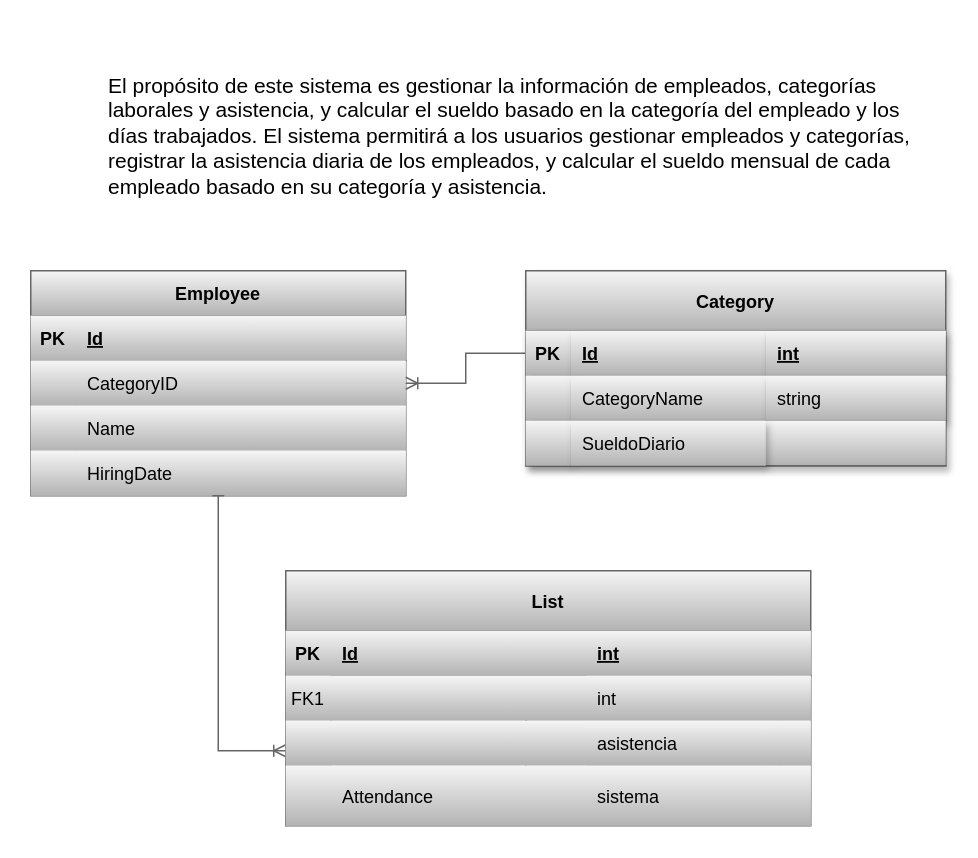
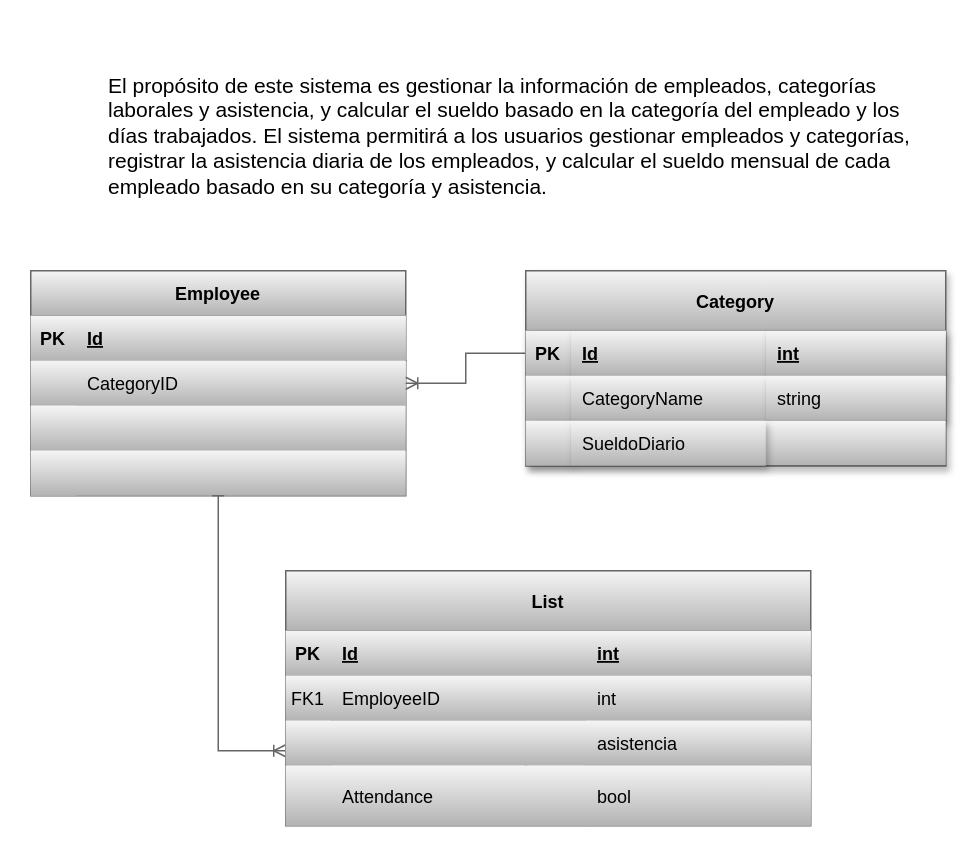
  <mxCell id="0" />
  <mxCell id="1" parent="0" />
  <mxCell id="2" value="Employee" style="shape=table;startSize=30;container=1;collapsible=1;childLayout=tableLayout;fixedRows=1;rowLines=0;fontStyle=1;align=center;resizeLast=1;fillColor=#f5f5f5;strokeColor=#666666;gradientColor=#b3b3b3;rounded=0;" parent="1" vertex="1"><mxGeometry x="20" y="180" width="250" height="150" as="geometry"><mxRectangle x="120" y="120" width="90" height="30" as="alternateBounds" /></mxGeometry></mxCell>
  <mxCell id="3" value="" style="shape=partialRectangle;collapsible=0;dropTarget=0;pointerEvents=0;fillColor=#f5f5f5;points=[[0,0.5],[1,0.5]];portConstraint=eastwest;top=0;left=0;right=0;bottom=1;strokeColor=#666666;gradientColor=#b3b3b3;rounded=0;" parent="2" vertex="1"><mxGeometry y="30" width="250" height="30" as="geometry" /></mxCell>
  <mxCell id="4" value="PK" style="shape=partialRectangle;overflow=hidden;connectable=0;fillColor=#f5f5f5;top=0;left=0;bottom=0;right=0;fontStyle=1;strokeColor=#666666;gradientColor=#b3b3b3;rounded=0;" parent="3" vertex="1"><mxGeometry width="30" height="30" as="geometry"><mxRectangle width="30" height="30" as="alternateBounds" /></mxGeometry></mxCell>
  <mxCell id="5" value="Id" style="shape=partialRectangle;overflow=hidden;connectable=0;fillColor=#f5f5f5;top=0;left=0;bottom=0;right=0;align=left;spacingLeft=6;fontStyle=5;strokeColor=#666666;gradientColor=#b3b3b3;rounded=0;" parent="3" vertex="1"><mxGeometry x="30" width="220" height="30" as="geometry"><mxRectangle width="220" height="30" as="alternateBounds" /></mxGeometry></mxCell>
  <mxCell id="6" value="" style="shape=partialRectangle;collapsible=0;dropTarget=0;pointerEvents=0;fillColor=#f5f5f5;points=[[0,0.5],[1,0.5]];portConstraint=eastwest;top=0;left=0;right=0;bottom=0;strokeColor=#666666;gradientColor=#b3b3b3;rounded=0;" parent="2" vertex="1"><mxGeometry y="60" width="250" height="30" as="geometry" /></mxCell>
  <mxCell id="7" value="" style="shape=partialRectangle;overflow=hidden;connectable=0;fillColor=#f5f5f5;top=0;left=0;bottom=0;right=0;strokeColor=#666666;gradientColor=#b3b3b3;rounded=0;" parent="6" vertex="1"><mxGeometry width="30" height="30" as="geometry"><mxRectangle width="30" height="30" as="alternateBounds" /></mxGeometry></mxCell>
  <mxCell id="8" value="CategoryID" style="shape=partialRectangle;overflow=hidden;connectable=0;fillColor=#f5f5f5;top=0;left=0;bottom=0;right=0;align=left;spacingLeft=6;strokeColor=#666666;gradientColor=#b3b3b3;rounded=0;" parent="6" vertex="1"><mxGeometry x="30" width="220" height="30" as="geometry"><mxRectangle width="220" height="30" as="alternateBounds" /></mxGeometry></mxCell>
  <mxCell id="9" style="shape=partialRectangle;collapsible=0;dropTarget=0;pointerEvents=0;fillColor=#f5f5f5;points=[[0,0.5],[1,0.5]];portConstraint=eastwest;top=0;left=0;right=0;bottom=0;strokeColor=#666666;gradientColor=#b3b3b3;rounded=0;" vertex="1" parent="2"><mxGeometry y="90" width="250" height="30" as="geometry" /></mxCell>
  <mxCell id="10" style="shape=partialRectangle;overflow=hidden;connectable=0;fillColor=#f5f5f5;top=0;left=0;bottom=0;right=0;strokeColor=#666666;gradientColor=#b3b3b3;rounded=0;" vertex="1" parent="9"><mxGeometry width="30" height="30" as="geometry"><mxRectangle width="30" height="30" as="alternateBounds" /></mxGeometry></mxCell>
- <mxCell id="11" value="Name" style="shape=partialRectangle;overflow=hidden;connectable=0;fillColor=#f5f5f5;top=0;left=0;bottom=0;right=0;align=left;spacingLeft=6;strokeColor=#666666;gradientColor=#b3b3b3;rounded=0;" vertex="1" parent="9"><mxGeometry x="30" width="220" height="30" as="geometry"><mxRectangle width="220" height="30" as="alternateBounds" /></mxGeometry></mxCell>
  <mxCell id="12" style="shape=partialRectangle;collapsible=0;dropTarget=0;pointerEvents=0;fillColor=#f5f5f5;points=[[0,0.5],[1,0.5]];portConstraint=eastwest;top=0;left=0;right=0;bottom=0;strokeColor=#666666;gradientColor=#b3b3b3;rounded=0;" vertex="1" parent="2"><mxGeometry y="120" width="250" height="30" as="geometry" /></mxCell>
  <mxCell id="13" style="shape=partialRectangle;overflow=hidden;connectable=0;fillColor=#f5f5f5;top=0;left=0;bottom=0;right=0;strokeColor=#666666;gradientColor=#b3b3b3;rounded=0;" vertex="1" parent="12"><mxGeometry width="30" height="30" as="geometry"><mxRectangle width="30" height="30" as="alternateBounds" /></mxGeometry></mxCell>
- <mxCell id="14" value="HiringDate" style="shape=partialRectangle;overflow=hidden;connectable=0;fillColor=#f5f5f5;top=0;left=0;bottom=0;right=0;align=left;spacingLeft=6;strokeColor=#666666;gradientColor=#b3b3b3;rounded=0;" vertex="1" parent="12"><mxGeometry x="30" width="220" height="30" as="geometry"><mxRectangle width="220" height="30" as="alternateBounds" /></mxGeometry></mxCell>
  <mxCell id="15" value="" style="edgeStyle=orthogonalEdgeStyle;rounded=0;orthogonalLoop=1;jettySize=auto;html=1;endArrow=ERoneToMany;endFill=0;fillColor=#f5f5f5;strokeColor=#666666;gradientColor=#b3b3b3;" edge="1" parent="1" source="38" target="6"><mxGeometry relative="1" as="geometry" /></mxCell>
  <mxCell id="16" style="edgeStyle=orthogonalEdgeStyle;rounded=0;orthogonalLoop=1;jettySize=auto;html=1;endArrow=baseDash;endFill=0;startArrow=ERoneToMany;startFill=0;fillColor=#f5f5f5;strokeColor=#666666;gradientColor=#b3b3b3;entryX=0.5;entryY=1;entryDx=0;entryDy=0;" edge="1" parent="1" source="17" target="2"><mxGeometry relative="1" as="geometry"><mxPoint x="70" y="280" as="targetPoint" /><Array as="points"><mxPoint x="145" y="500" /></Array></mxGeometry></mxCell>
  <mxCell id="17" value="List" style="shape=table;startSize=40;container=1;collapsible=1;childLayout=tableLayout;fixedRows=1;rowLines=0;fontStyle=1;align=center;resizeLast=1;fillColor=#f5f5f5;strokeColor=#666666;gradientColor=#b3b3b3;rounded=0;" parent="1" vertex="1"><mxGeometry x="190" y="380" width="350" height="170" as="geometry"><mxRectangle x="340" y="280" width="60" height="30" as="alternateBounds" /></mxGeometry></mxCell>
  <mxCell id="18" value="" style="shape=partialRectangle;collapsible=0;dropTarget=0;pointerEvents=0;fillColor=#f5f5f5;points=[[0,0.5],[1,0.5]];portConstraint=eastwest;top=0;left=0;right=0;bottom=1;strokeColor=#666666;gradientColor=#b3b3b3;rounded=0;" parent="17" vertex="1"><mxGeometry y="40" width="350" height="30" as="geometry" /></mxCell>
  <mxCell id="19" value="PK" style="shape=partialRectangle;overflow=hidden;connectable=0;fillColor=#f5f5f5;top=0;left=0;bottom=0;right=0;fontStyle=1;strokeColor=#666666;gradientColor=#b3b3b3;rounded=0;" parent="18" vertex="1"><mxGeometry width="30" height="30" as="geometry"><mxRectangle width="30" height="30" as="alternateBounds" /></mxGeometry></mxCell>
  <mxCell id="20" value="Id" style="shape=partialRectangle;overflow=hidden;connectable=0;fillColor=#f5f5f5;top=0;left=0;bottom=0;right=0;align=left;spacingLeft=6;fontStyle=5;strokeColor=#666666;gradientColor=#b3b3b3;rounded=0;" parent="18" vertex="1"><mxGeometry x="30" width="170" height="30" as="geometry"><mxRectangle width="170" height="30" as="alternateBounds" /></mxGeometry></mxCell>
  <mxCell id="21" value="int" style="shape=partialRectangle;overflow=hidden;connectable=0;fillColor=#f5f5f5;top=0;left=0;bottom=0;right=0;align=left;spacingLeft=6;fontStyle=5;strokeColor=#666666;gradientColor=#b3b3b3;rounded=0;" vertex="1" parent="18"><mxGeometry x="200" width="130" height="30" as="geometry"><mxRectangle width="130" height="30" as="alternateBounds" /></mxGeometry></mxCell>
  <mxCell id="22" style="shape=partialRectangle;overflow=hidden;connectable=0;fillColor=#f5f5f5;top=0;left=0;bottom=0;right=0;align=left;spacingLeft=6;fontStyle=5;strokeColor=#666666;gradientColor=#b3b3b3;rounded=0;" vertex="1" parent="18"><mxGeometry x="330" width="20" height="30" as="geometry"><mxRectangle width="20" height="30" as="alternateBounds" /></mxGeometry></mxCell>
  <mxCell id="23" value="" style="shape=partialRectangle;collapsible=0;dropTarget=0;pointerEvents=0;fillColor=#f5f5f5;points=[[0,0.5],[1,0.5]];portConstraint=eastwest;top=0;left=0;right=0;bottom=0;strokeColor=#666666;gradientColor=#b3b3b3;rounded=0;" parent="17" vertex="1"><mxGeometry y="70" width="350" height="30" as="geometry" /></mxCell>
  <mxCell id="24" value="FK1" style="shape=partialRectangle;overflow=hidden;connectable=0;fillColor=#f5f5f5;top=0;left=0;bottom=0;right=0;strokeColor=#666666;gradientColor=#b3b3b3;rounded=0;" parent="23" vertex="1"><mxGeometry width="30" height="30" as="geometry"><mxRectangle width="30" height="30" as="alternateBounds" /></mxGeometry></mxCell>
+ <mxCell id="25" value="EmployeeID" style="shape=partialRectangle;overflow=hidden;connectable=0;fillColor=#f5f5f5;top=0;left=0;bottom=0;right=0;align=left;spacingLeft=6;strokeColor=#666666;gradientColor=#b3b3b3;rounded=0;" parent="23" vertex="1"><mxGeometry x="30" width="170" height="30" as="geometry"><mxRectangle width="170" height="30" as="alternateBounds" /></mxGeometry></mxCell>
  <mxCell id="26" value="int" style="shape=partialRectangle;overflow=hidden;connectable=0;fillColor=#f5f5f5;top=0;left=0;bottom=0;right=0;align=left;spacingLeft=6;strokeColor=#666666;gradientColor=#b3b3b3;rounded=0;" vertex="1" parent="23"><mxGeometry x="200" width="130" height="30" as="geometry"><mxRectangle width="130" height="30" as="alternateBounds" /></mxGeometry></mxCell>
  <mxCell id="27" style="shape=partialRectangle;overflow=hidden;connectable=0;fillColor=#f5f5f5;top=0;left=0;bottom=0;right=0;align=left;spacingLeft=6;strokeColor=#666666;gradientColor=#b3b3b3;rounded=0;" vertex="1" parent="23"><mxGeometry x="330" width="20" height="30" as="geometry"><mxRectangle width="20" height="30" as="alternateBounds" /></mxGeometry></mxCell>
  <mxCell id="28" style="shape=partialRectangle;collapsible=0;dropTarget=0;pointerEvents=0;fillColor=#f5f5f5;points=[[0,0.5],[1,0.5]];portConstraint=eastwest;top=0;left=0;right=0;bottom=0;strokeColor=#666666;gradientColor=#b3b3b3;rounded=0;" vertex="1" parent="17"><mxGeometry y="100" width="350" height="30" as="geometry" /></mxCell>
  <mxCell id="29" style="shape=partialRectangle;overflow=hidden;connectable=0;fillColor=#f5f5f5;top=0;left=0;bottom=0;right=0;strokeColor=#666666;gradientColor=#b3b3b3;rounded=0;" vertex="1" parent="28"><mxGeometry width="30" height="30" as="geometry"><mxRectangle width="30" height="30" as="alternateBounds" /></mxGeometry></mxCell>
  <mxCell id="30" value="asistencia " style="shape=partialRectangle;overflow=hidden;connectable=0;fillColor=#f5f5f5;top=0;left=0;bottom=0;right=0;align=left;spacingLeft=6;strokeColor=#666666;gradientColor=#b3b3b3;rounded=0;" vertex="1" parent="28"><mxGeometry x="200" width="130" height="30" as="geometry"><mxRectangle width="130" height="30" as="alternateBounds" /></mxGeometry></mxCell>
  <mxCell id="31" style="shape=partialRectangle;overflow=hidden;connectable=0;fillColor=#f5f5f5;top=0;left=0;bottom=0;right=0;align=left;spacingLeft=6;strokeColor=#666666;gradientColor=#b3b3b3;rounded=0;" vertex="1" parent="28"><mxGeometry x="330" width="20" height="30" as="geometry"><mxRectangle width="20" height="30" as="alternateBounds" /></mxGeometry></mxCell>
  <mxCell id="32" style="shape=partialRectangle;collapsible=0;dropTarget=0;pointerEvents=0;fillColor=#f5f5f5;points=[[0,0.5],[1,0.5]];portConstraint=eastwest;top=0;left=0;right=0;bottom=0;strokeColor=#666666;gradientColor=#b3b3b3;rounded=0;" vertex="1" parent="17"><mxGeometry y="130" width="350" height="40" as="geometry" /></mxCell>
  <mxCell id="33" style="shape=partialRectangle;overflow=hidden;connectable=0;fillColor=#f5f5f5;top=0;left=0;bottom=0;right=0;strokeColor=#666666;gradientColor=#b3b3b3;rounded=0;" vertex="1" parent="32"><mxGeometry width="30" height="40" as="geometry"><mxRectangle width="30" height="40" as="alternateBounds" /></mxGeometry></mxCell>
  <mxCell id="34" value="Attendance" style="shape=partialRectangle;overflow=hidden;connectable=0;fillColor=#f5f5f5;top=0;left=0;bottom=0;right=0;align=left;spacingLeft=6;strokeColor=#666666;gradientColor=#b3b3b3;rounded=0;" vertex="1" parent="32"><mxGeometry x="30" width="170" height="40" as="geometry"><mxRectangle width="170" height="40" as="alternateBounds" /></mxGeometry></mxCell>
- <mxCell id="35" value="sistema" style="shape=partialRectangle;overflow=hidden;connectable=0;fillColor=#f5f5f5;top=0;left=0;bottom=0;right=0;align=left;spacingLeft=6;strokeColor=#666666;gradientColor=#b3b3b3;rounded=0;" vertex="1" parent="32"><mxGeometry x="200" width="130" height="40" as="geometry"><mxRectangle width="130" height="40" as="alternateBounds" /></mxGeometry></mxCell>
+ <mxCell id="35" value="bool" style="shape=partialRectangle;overflow=hidden;connectable=0;fillColor=#f5f5f5;top=0;left=0;bottom=0;right=0;align=left;spacingLeft=6;strokeColor=#666666;gradientColor=#b3b3b3;rounded=0;" vertex="1" parent="32"><mxGeometry x="200" width="130" height="40" as="geometry"><mxRectangle width="130" height="40" as="alternateBounds" /></mxGeometry></mxCell>
  <mxCell id="36" style="shape=partialRectangle;overflow=hidden;connectable=0;fillColor=#f5f5f5;top=0;left=0;bottom=0;right=0;align=left;spacingLeft=6;strokeColor=#666666;gradientColor=#b3b3b3;rounded=0;" vertex="1" parent="32"><mxGeometry x="330" width="20" height="40" as="geometry"><mxRectangle width="20" height="40" as="alternateBounds" /></mxGeometry></mxCell>
  <mxCell id="37" value="Category" style="shape=table;startSize=40;container=1;collapsible=1;childLayout=tableLayout;fixedRows=1;rowLines=0;fontStyle=1;align=center;resizeLast=1;fillColor=#f5f5f5;strokeColor=#666666;gradientColor=#b3b3b3;rounded=0;shadow=1;" parent="1" vertex="1"><mxGeometry x="350" y="180" width="280" height="130" as="geometry"><mxRectangle x="450" y="120" width="90" height="30" as="alternateBounds" /></mxGeometry></mxCell>
  <mxCell id="38" value="" style="shape=partialRectangle;collapsible=0;dropTarget=0;pointerEvents=0;fillColor=#f5f5f5;points=[[0,0.5],[1,0.5]];portConstraint=eastwest;top=0;left=0;right=0;bottom=1;strokeColor=#666666;gradientColor=#b3b3b3;rounded=0;shadow=1;" parent="37" vertex="1"><mxGeometry y="40" width="280" height="30" as="geometry" /></mxCell>
  <mxCell id="39" value="PK" style="shape=partialRectangle;overflow=hidden;connectable=0;fillColor=#f5f5f5;top=0;left=0;bottom=0;right=0;fontStyle=1;strokeColor=#666666;gradientColor=#b3b3b3;rounded=0;shadow=1;" parent="38" vertex="1"><mxGeometry width="30" height="30" as="geometry"><mxRectangle width="30" height="30" as="alternateBounds" /></mxGeometry></mxCell>
  <mxCell id="40" value="Id" style="shape=partialRectangle;overflow=hidden;connectable=0;fillColor=#f5f5f5;top=0;left=0;bottom=0;right=0;align=left;spacingLeft=6;fontStyle=5;strokeColor=#666666;gradientColor=#b3b3b3;rounded=0;shadow=1;" parent="38" vertex="1"><mxGeometry x="30" width="130" height="30" as="geometry"><mxRectangle width="130" height="30" as="alternateBounds" /></mxGeometry></mxCell>
  <mxCell id="41" value="int" style="shape=partialRectangle;overflow=hidden;connectable=0;fillColor=#f5f5f5;top=0;left=0;bottom=0;right=0;align=left;spacingLeft=6;fontStyle=5;strokeColor=#666666;gradientColor=#b3b3b3;rounded=0;shadow=1;" vertex="1" parent="38"><mxGeometry x="160" width="120" height="30" as="geometry"><mxRectangle width="120" height="30" as="alternateBounds" /></mxGeometry></mxCell>
  <mxCell id="42" style="shape=partialRectangle;collapsible=0;dropTarget=0;pointerEvents=0;fillColor=#f5f5f5;points=[[0,0.5],[1,0.5]];portConstraint=eastwest;top=0;left=0;right=0;bottom=1;strokeColor=#666666;gradientColor=#b3b3b3;rounded=0;shadow=1;" vertex="1" parent="37"><mxGeometry y="70" width="280" height="30" as="geometry" /></mxCell>
  <mxCell id="43" style="shape=partialRectangle;overflow=hidden;connectable=0;fillColor=#f5f5f5;top=0;left=0;bottom=0;right=0;fontStyle=1;strokeColor=#666666;gradientColor=#b3b3b3;rounded=0;shadow=1;" vertex="1" parent="42"><mxGeometry width="30" height="30" as="geometry"><mxRectangle width="30" height="30" as="alternateBounds" /></mxGeometry></mxCell>
  <mxCell id="44" value="CategoryName" style="shape=partialRectangle;overflow=hidden;connectable=0;fillColor=#f5f5f5;top=0;left=0;bottom=0;right=0;align=left;spacingLeft=6;fontStyle=0;strokeColor=#666666;gradientColor=#b3b3b3;rounded=0;shadow=1;" vertex="1" parent="42"><mxGeometry x="30" width="130" height="30" as="geometry"><mxRectangle width="130" height="30" as="alternateBounds" /></mxGeometry></mxCell>
  <mxCell id="45" value="string" style="shape=partialRectangle;overflow=hidden;connectable=0;fillColor=#f5f5f5;top=0;left=0;bottom=0;right=0;align=left;spacingLeft=6;fontStyle=0;strokeColor=#666666;gradientColor=#b3b3b3;rounded=0;shadow=1;" vertex="1" parent="42"><mxGeometry x="160" width="120" height="30" as="geometry"><mxRectangle width="120" height="30" as="alternateBounds" /></mxGeometry></mxCell>
  <mxCell id="46" style="shape=partialRectangle;collapsible=0;dropTarget=0;pointerEvents=0;fillColor=#f5f5f5;points=[[0,0.5],[1,0.5]];portConstraint=eastwest;top=0;left=0;right=0;bottom=1;strokeColor=#666666;gradientColor=#b3b3b3;rounded=0;shadow=1;" vertex="1" parent="37"><mxGeometry y="100" width="280" height="30" as="geometry" /></mxCell>
  <mxCell id="47" style="shape=partialRectangle;overflow=hidden;connectable=0;fillColor=#f5f5f5;top=0;left=0;bottom=0;right=0;fontStyle=1;strokeColor=#666666;gradientColor=#b3b3b3;rounded=0;shadow=1;" vertex="1" parent="46"><mxGeometry width="30" height="30" as="geometry"><mxRectangle width="30" height="30" as="alternateBounds" /></mxGeometry></mxCell>
  <mxCell id="48" value="SueldoDiario " style="shape=partialRectangle;overflow=hidden;connectable=0;fillColor=#f5f5f5;top=0;left=0;bottom=0;right=0;align=left;spacingLeft=6;fontStyle=0;strokeColor=#666666;gradientColor=#b3b3b3;rounded=0;shadow=1;" vertex="1" parent="46"><mxGeometry x="30" width="130" height="30" as="geometry"><mxRectangle width="130" height="30" as="alternateBounds" /></mxGeometry></mxCell>
  <mxCell id="49" value="&lt;font style=&quot;font-size: 14px; font-weight: normal;&quot;&gt;&lt;font style=&quot;font-size: 14px;&quot;&gt;El propósito de este sistema es gestionar la información de empleados, categorías laborales y asistencia, y calcular el sueldo basado en la categoría del empleado y los días trabajados. El&amp;nbsp;&lt;/font&gt;&lt;font style=&quot;font-size: 14px;&quot;&gt;sistema permitirá a los usuarios gestionar empleados y categorías, registrar la asistencia diaria de los empleados, y calcular el sueldo mensual de cada empleado basado en su categoría y asistencia.&lt;/font&gt;&lt;/font&gt;" style="text;html=1;align=left;verticalAlign=middle;whiteSpace=wrap;rounded=0;fontFamily=Helvetica;fontSize=12;fontColor=default;fontStyle=1;" vertex="1" parent="1"><mxGeometry x="70" y="20" width="550" height="140" as="geometry" /></mxCell>
